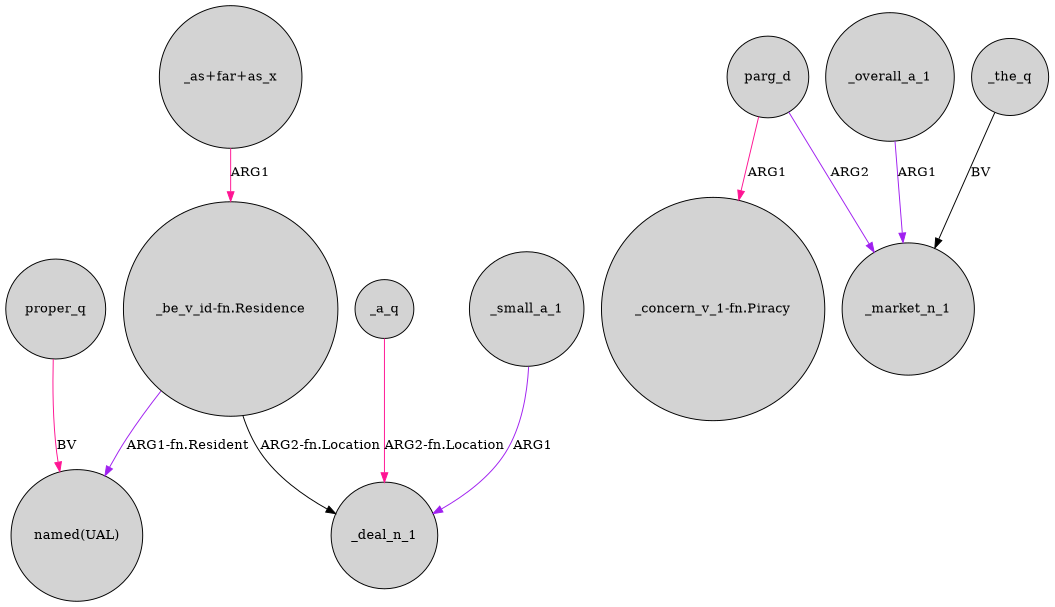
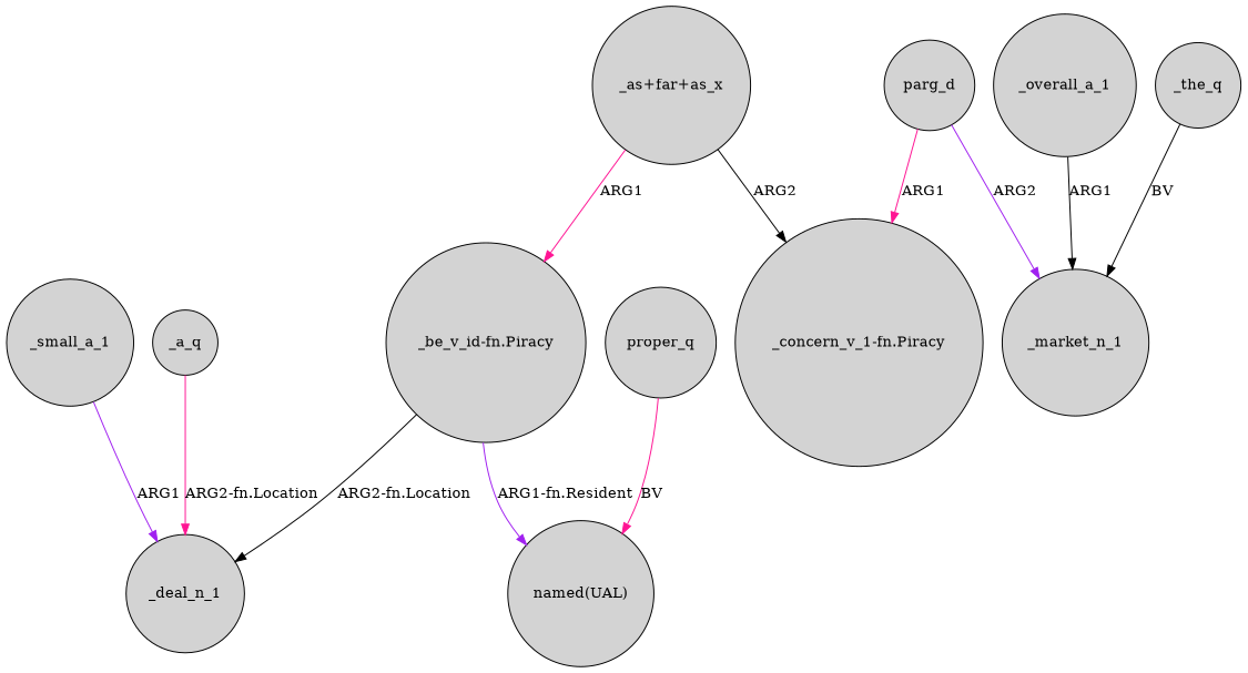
  digraph {
    node [shape=circle style=filled]
    edge [color=purple]
    _small_a_1
    _deal_n_1
    parg_d
    _market_n_1
    "_concern_v_1-fn.Piracy"
    "_as+far+as_x"
-   "_be_v_id-fn.Residence"
+   "_be_v_id-fn.Residence" [label="_be_v_id-fn.Piracy"]
    "named(UAL)"
    _a_q
    _overall_a_1
    _the_q
    proper_q
    _small_a_1 -> _deal_n_1 [label=ARG1]
    parg_d -> _market_n_1 [label=ARG2]
    parg_d -> "_concern_v_1-fn.Piracy" [color=deeppink label=ARG1]
+   "_as+far+as_x" -> "_concern_v_1-fn.Piracy" [color=black label=ARG2]
    "_as+far+as_x" -> "_be_v_id-fn.Residence" [color=deeppink label=ARG1]
    "_be_v_id-fn.Residence" -> _deal_n_1 [color=black label="ARG2-fn.Location"]
    "_be_v_id-fn.Residence" -> "named(UAL)" [label="ARG1-fn.Resident"]
    _a_q -> _deal_n_1 [color=deeppink label="ARG2-fn.Location"]
-   _overall_a_1 -> _market_n_1 [label=ARG1]
+   _overall_a_1 -> _market_n_1 [color=black label=ARG1]
    _the_q -> _market_n_1 [color=black label=BV]
    proper_q -> "named(UAL)" [color=deeppink label=BV]
  }
